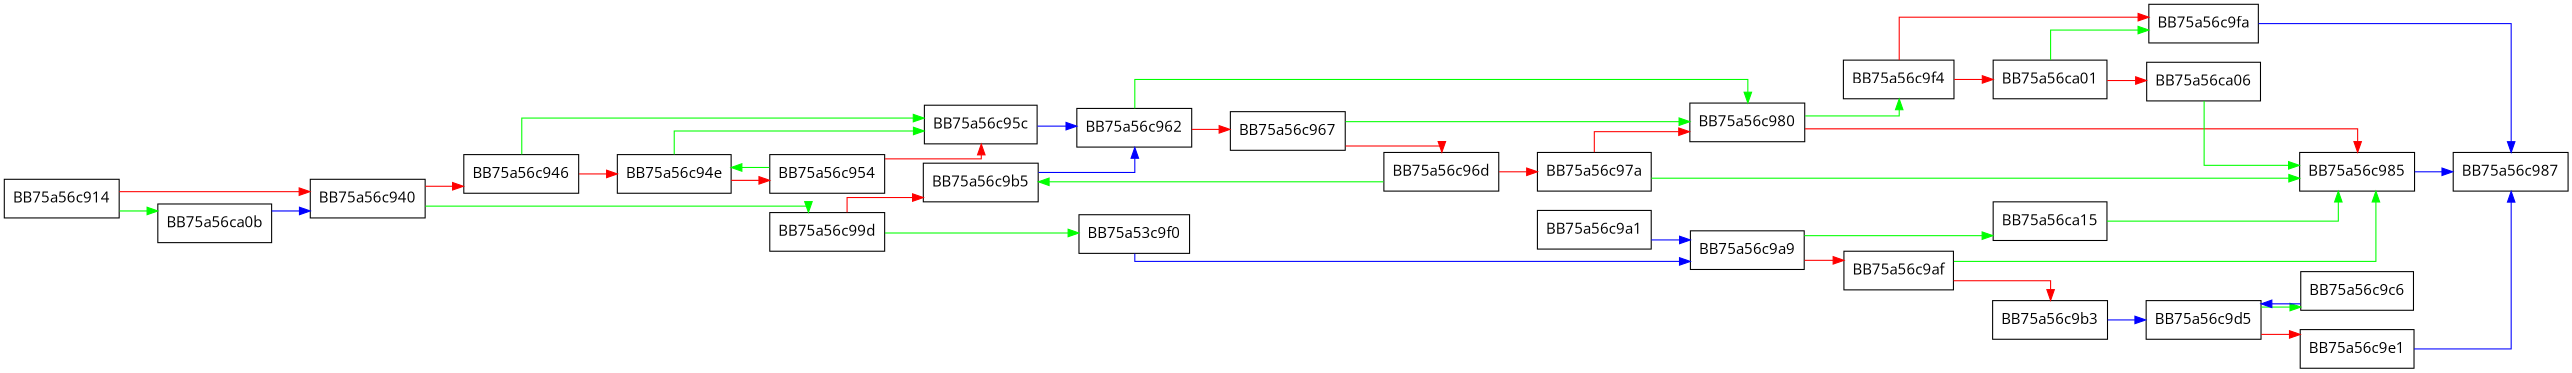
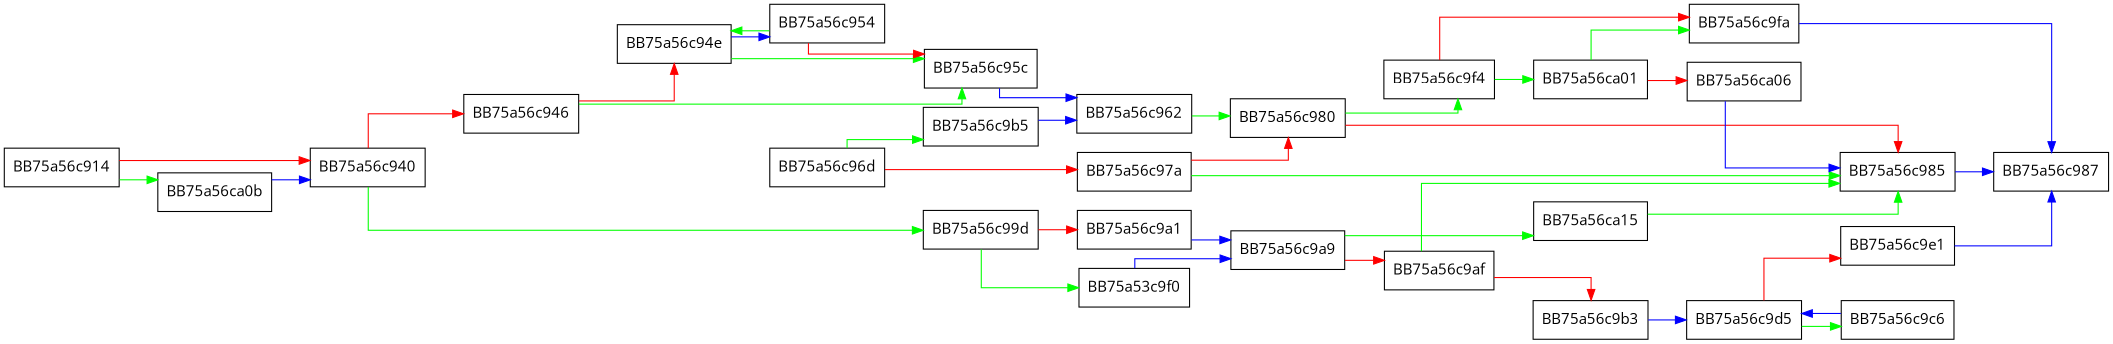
  digraph {
    fontname="Open Sans"
    rankdir=LR
    splines=ortho
    node [fontname="Open Sans" shape=box]
    edge [color=green fontname="Open Sans"]
    BB75a56c914
    BB75a56ca0b
    BB75a56c940
    BB75a56c99d
    BB75a56c946
    n6 [label=BB75a53c9f0]
    BB75a56c9a1
    BB75a56c95c
    BB75a56c94e
    BB75a56c9a9
    BB75a56c962
    BB75a56c954
    BB75a56c980
-   BB75a56c967
    BB75a56c985
    BB75a56c9f4
    BB75a56c96d
    BB75a56c987
    BB75a56ca01
    BB75a56c9fa
    BB75a56c9b5
    BB75a56c97a
    BB75a56ca06
    BB75a56ca15
    BB75a56c9af
    BB75a56c9b3
    BB75a56c9d5
    BB75a56c9c6
    BB75a56c9e1
    BB75a56c914 -> BB75a56ca0b
    BB75a56c914 -> BB75a56c940 [color=red]
    BB75a56ca0b -> BB75a56c940 [color=blue]
    BB75a56c940 -> BB75a56c99d
    BB75a56c940 -> BB75a56c946 [color=red]
    BB75a56c99d -> n6
-   BB75a56c99d -> BB75a56c9b5 [color=red]
+   BB75a56c99d -> BB75a56c9a1 [color=red]
    BB75a56c946 -> BB75a56c95c
    BB75a56c946 -> BB75a56c94e [color=red]
    n6 -> BB75a56c9a9 [color=blue]
    BB75a56c9a1 -> BB75a56c9a9 [color=blue]
    BB75a56c95c -> BB75a56c962 [color=blue]
    BB75a56c94e -> BB75a56c95c
-   BB75a56c94e -> BB75a56c954 [color=red]
+   BB75a56c94e -> BB75a56c954 [color=blue]
    BB75a56c9a9 -> BB75a56ca15
    BB75a56c9a9 -> BB75a56c9af [color=red]
    BB75a56c962 -> BB75a56c980
-   BB75a56c962 -> BB75a56c967 [color=red]
    BB75a56c954 -> BB75a56c95c [color=red]
    BB75a56c954 -> BB75a56c94e
    BB75a56c980 -> BB75a56c985 [color=red]
    BB75a56c980 -> BB75a56c9f4
-   BB75a56c967 -> BB75a56c980
-   BB75a56c967 -> BB75a56c96d [color=red]
    BB75a56c985 -> BB75a56c987 [color=blue]
-   BB75a56c9f4 -> BB75a56ca01 [color=red]
+   BB75a56c9f4 -> BB75a56ca01
    BB75a56c9f4 -> BB75a56c9fa [color=red]
    BB75a56c96d -> BB75a56c9b5
    BB75a56c96d -> BB75a56c97a [color=red]
    BB75a56ca01 -> BB75a56c9fa
    BB75a56ca01 -> BB75a56ca06 [color=red]
    BB75a56c9fa -> BB75a56c987 [color=blue]
    BB75a56c9b5 -> BB75a56c962 [color=blue]
    BB75a56c97a -> BB75a56c980 [color=red]
    BB75a56c97a -> BB75a56c985
-   BB75a56ca06 -> BB75a56c985
+   BB75a56ca06 -> BB75a56c985 [color=blue]
    BB75a56ca15 -> BB75a56c985
    BB75a56c9af -> BB75a56c985
    BB75a56c9af -> BB75a56c9b3 [color=red]
    BB75a56c9b3 -> BB75a56c9d5 [color=blue]
    BB75a56c9d5 -> BB75a56c9c6
    BB75a56c9d5 -> BB75a56c9e1 [color=red]
    BB75a56c9c6 -> BB75a56c9d5 [color=blue]
    BB75a56c9e1 -> BB75a56c987 [color=blue]
  }
